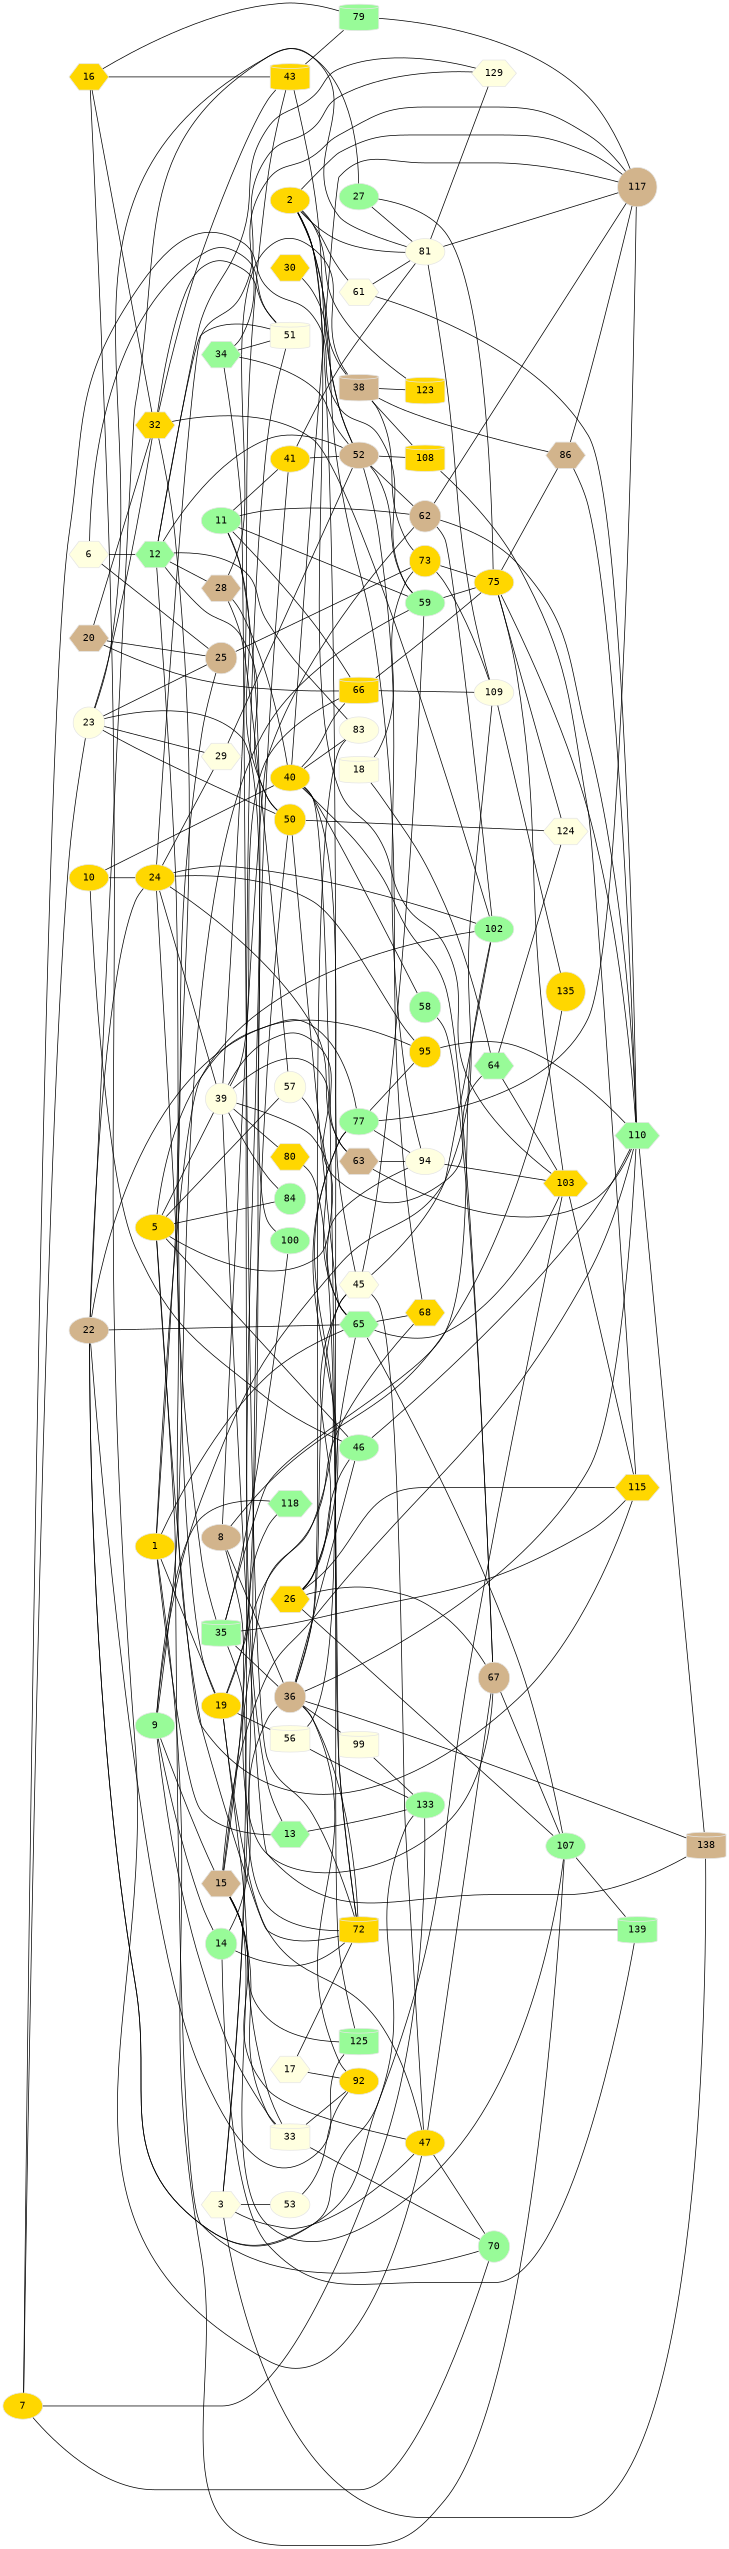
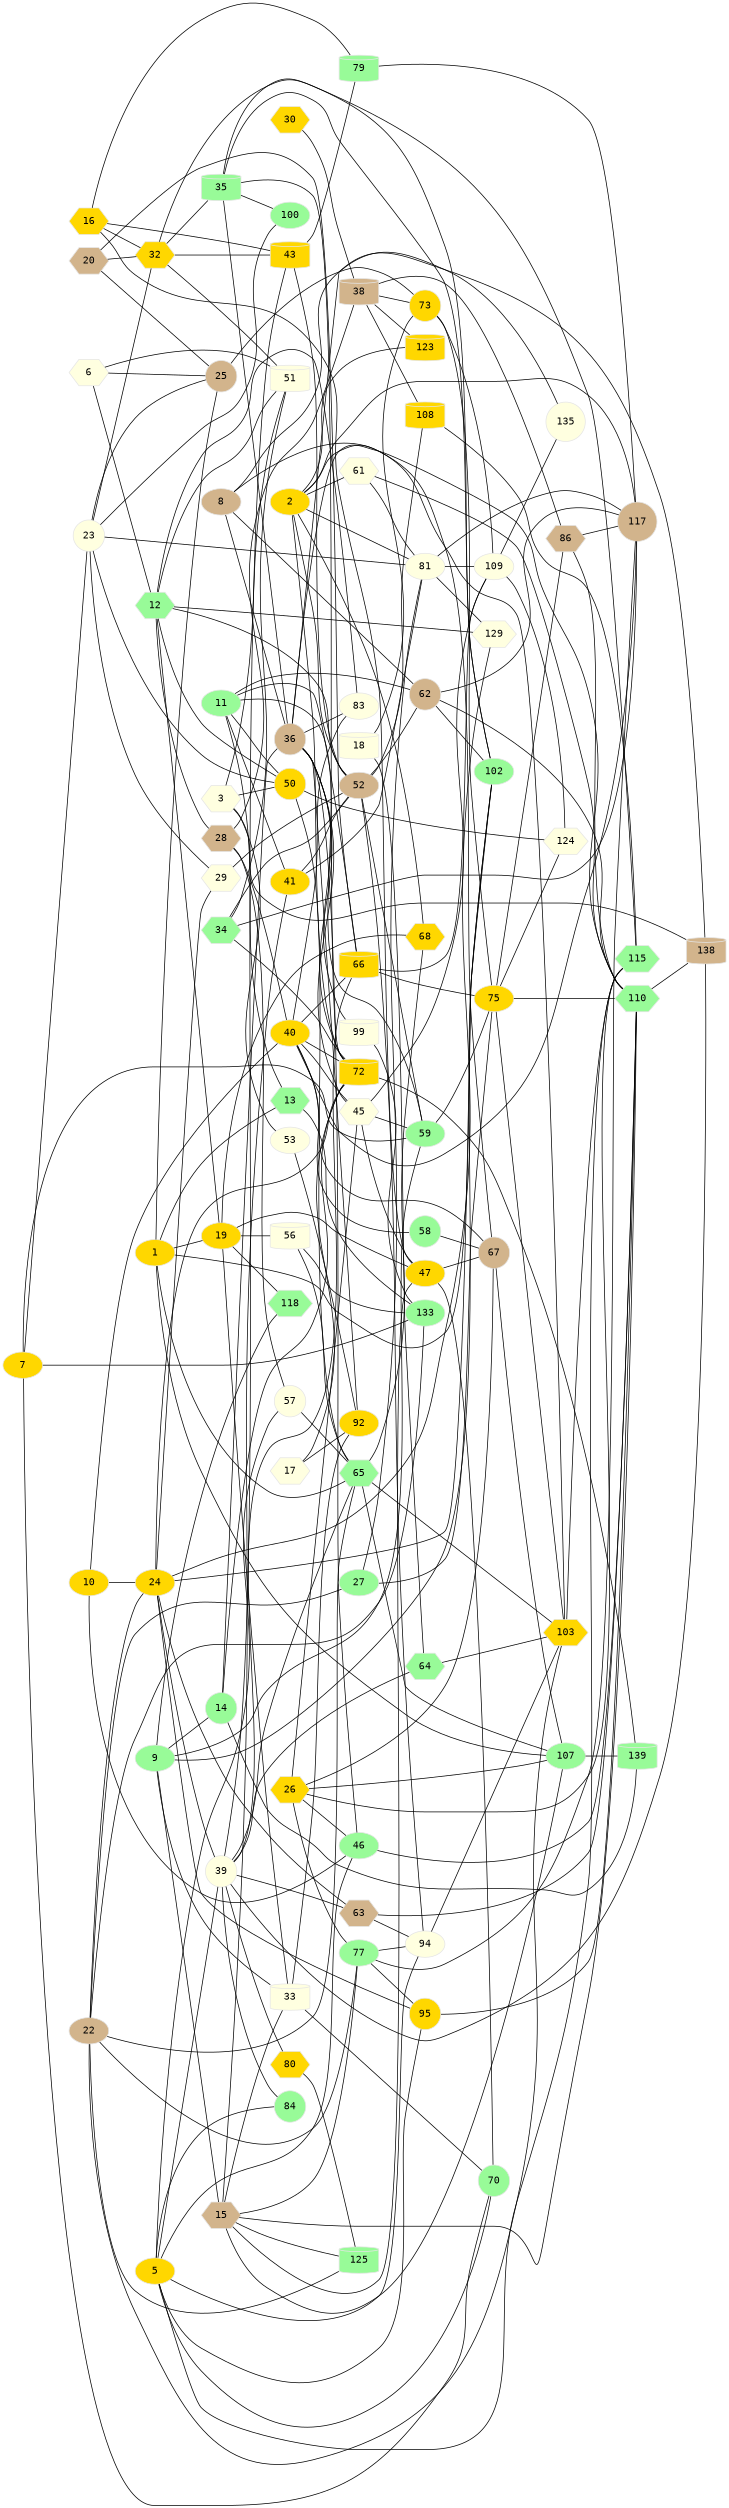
  graph {
    fontname="DejaVu Sans Mono"
    rankdir=LR
    node [color=gray90 fillcolor=gold fontname="DejaVu Sans Mono" shape=ellipse style=filled]
    edge [fontname="DejaVu Sans Mono"]
    1 [super="+4"]
    13 [fillcolor=palegreen shape=hexagon]
    19 [super="+143"]
    25 [fillcolor=tan shape=circle]
    65 [fillcolor=palegreen shape=hexagon super="+74"]
    102 [fillcolor=palegreen super="+136"]
    107 [fillcolor=palegreen super="+142"]
    133 [fillcolor=palegreen super="+134"]
    68 [shape=hexagon super="+128"]
    47 [super="+126"]
    33 [fillcolor=lightyellow shape=cylinder super="+137"]
    118 [fillcolor=palegreen shape=hexagon]
    56 [fillcolor=lightyellow shape=cylinder]
    73 [shape=circle super="+91"]
    103 [shape=hexagon super="+104"]
    139 [fillcolor=palegreen shape=cylinder]
    2 [super="+71"]
    52 [fillcolor=tan super="+78"]
    61 [fillcolor=lightyellow shape=hexagon super="+89"]
    72 [shape=cylinder super="+82"]
    81 [fillcolor=lightyellow super="+85"]
    117 [fillcolor=tan shape=circle super="+120"]
    123 [shape=cylinder]
    94 [fillcolor=lightyellow super="+98"]
    59 [fillcolor=palegreen super="+101"]
    62 [fillcolor=tan shape=circle]
    108 [shape=cylinder]
    110 [fillcolor=palegreen shape=hexagon super="+116"]
    129 [fillcolor=lightyellow shape=hexagon]
    109 [fillcolor=lightyellow super="+127"]
-   115 [shape=hexagon super="+131"]
+   115 [fillcolor=palegreen shape=hexagon super="+131"]
    3 [fillcolor=lightyellow shape=hexagon super="+54"]
    50 [shape=circle super="+141"]
    51 [fillcolor=lightyellow shape=cylinder]
    53 [fillcolor=lightyellow]
    138 [fillcolor=tan shape=cylinder]
    70 [fillcolor=palegreen shape=circle]
    67 [fillcolor=tan shape=circle]
    124 [fillcolor=lightyellow shape=hexagon]
    92
    5 [super="+37"]
    39 [fillcolor=lightyellow shape=circle super="+76"]
    46 [fillcolor=palegreen super="+88"]
    57 [fillcolor=lightyellow shape=circle super="+105"]
    84 [fillcolor=palegreen shape=circle]
    95 [shape=circle]
    66 [shape=cylinder super="+96"]
    43 [shape=cylinder super="+114"]
    64 [fillcolor=palegreen shape=hexagon]
    63 [fillcolor=tan shape=hexagon]
    80 [shape=hexagon]
    12 [fillcolor=palegreen shape=hexagon super="+21"]
    28 [fillcolor=tan shape=hexagon]
    83 [fillcolor=lightyellow]
    6 [fillcolor=lightyellow shape=hexagon]
    7 [super="+122"]
    23 [fillcolor=lightyellow shape=circle super="+106"]
    32 [shape=hexagon super="+55"]
    29 [fillcolor=lightyellow shape=hexagon]
    100 [fillcolor=palegreen]
    75 [super="+121"]
    8 [fillcolor=tan super="+140"]
    36 [fillcolor=tan shape=circle super="+93"]
-   135 [shape=circle]
+   135 [fillcolor=lightyellow shape=circle]
    45 [fillcolor=lightyellow shape=hexagon super="+60"]
    99 [fillcolor=lightyellow shape=cylinder]
    9 [fillcolor=palegreen super="+111"]
    14 [fillcolor=palegreen shape=circle]
    15 [fillcolor=tan shape=hexagon super="+113"]
    41 [super="+49"]
    77 [fillcolor=palegreen super="+87"]
    125 [fillcolor=palegreen shape=cylinder]
    24 [super="+44"]
    10
    40 [super="+97"]
    58 [fillcolor=palegreen shape=circle]
    11 [fillcolor=palegreen super="+42"]
    38 [fillcolor=tan shape=cylinder super="+48"]
    16 [shape=hexagon super="+130"]
    79 [fillcolor=palegreen shape=cylinder]
    35 [fillcolor=palegreen shape=cylinder super="+69"]
    17 [fillcolor=lightyellow shape=hexagon]
    18 [fillcolor=lightyellow shape=cylinder]
    20 [fillcolor=tan shape=hexagon]
    22 [fillcolor=tan super="+31"]
    27 [fillcolor=palegreen super="+132"]
    30 [shape=hexagon]
    26 [shape=hexagon super="+112"]
    86 [fillcolor=tan shape=hexagon super="+119"]
    34 [fillcolor=palegreen shape=hexagon super="+90"]
    1 -- 13
    1 -- 19
    1 -- 25
    1 -- 65
    1 -- 102
    1 -- 107
    13 -- 133
    19 -- 68
    19 -- 47
    19 -- 33
    19 -- 118
    19 -- 56 [weight=2]
    25 -- 73
    65 -- 107
    65 -- 68
    65 -- 103
    107 -- 139
    47 -- 70
    47 -- 67
    33 -- 70
    33 -- 92
    56 -- 65
    56 -- 133
    73 -- 109
    73 -- 75
    103 -- 115
    2 -- 68
    2 -- 103
    2 -- 52 [weight=2]
    2 -- 61
    2 -- 72
    2 -- 81
    2 -- 117
    2 -- 123
    52 -- 94
    52 -- 59
    52 -- 62
    52 -- 108
    61 -- 81
    61 -- 110
    72 -- 139
    81 -- 117
    81 -- 129
    81 -- 109
    94 -- 103
    59 -- 75
    62 -- 102
    62 -- 117
    62 -- 110
    108 -- 115
    110 -- 138
-   64 -- 124
+   109 -- 124
    109 -- 135
-   3 -- 47
    3 -- 50
    3 -- 51
    3 -- 53
    3 -- 138
    50 -- 65 [weight=2]
    50 -- 124
    53 -- 92
    67 -- 107
    5 -- 94
    5 -- 115
    5 -- 70
    5 -- 39
    5 -- 46
    5 -- 57
    5 -- 84
    5 -- 95
    39 -- 65
    39 -- 138
    39 -- 84
    39 -- 66
    39 -- 43
    39 -- 64
    39 -- 63
    39 -- 80
    46 -- 110
    57 -- 65
    95 -- 110
    66 -- 109
    66 -- 75
    43 -- 52
    43 -- 79
    64 -- 103
    63 -- 94
    63 -- 110
    80 -- 125
    12 -- 19
    12 -- 52
    12 -- 129
    12 -- 50
    12 -- 51
    12 -- 28
    12 -- 83
    28 -- 57
    28 -- 40
    28 -- 38
    6 -- 25
    6 -- 51
    6 -- 12
    7 -- 133 [weight=2]
    7 -- 59
    7 -- 70
    7 -- 23
    23 -- 25
    23 -- 81
    23 -- 50
    23 -- 32
    23 -- 29
    23 -- 100
    32 -- 102
    32 -- 51
    32 -- 43
    32 -- 35
    29 -- 52
    75 -- 103
    75 -- 110
    75 -- 124
    75 -- 86
    8 -- 62
    8 -- 67
    8 -- 36
    8 -- 135 [weight=2]
    36 -- 72
    36 -- 110
    36 -- 138
    36 -- 92
    36 -- 46
    36 -- 83
    36 -- 45
    36 -- 99
    45 -- 47
    45 -- 59
    45 -- 109
    99 -- 133
    9 -- 102
    9 -- 33
    9 -- 118
    9 -- 59
    9 -- 14
    9 -- 15
    14 -- 139
    14 -- 72
    14 -- 36
    15 -- 107
    15 -- 47
    15 -- 33
    15 -- 110
    15 -- 41
    15 -- 77
    15 -- 125
    41 -- 52
    41 -- 81
    77 -- 117
    77 -- 94
    77 -- 95
    24 -- 102
    24 -- 72
    24 -- 129
    24 -- 39
    24 -- 95
    24 -- 63
    24 -- 29
    10 -- 46
    10 -- 24
    10 -- 40
    40 -- 72
    40 -- 117
    40 -- 67
    40 -- 66
    40 -- 83
    40 -- 45
    40 -- 58
    58 -- 67
    11 -- 13
    11 -- 59
    11 -- 62
    11 -- 50
    11 -- 66
    11 -- 41
    38 -- 73
    38 -- 123
    38 -- 108
    38 -- 86
    16 -- 47
    16 -- 43
    16 -- 32
    16 -- 79
    79 -- 117
    35 -- 102
    35 -- 72 [weight=2]
    35 -- 115
    35 -- 100
    35 -- 36
    17 -- 72
    17 -- 92
    18 -- 73
    18 -- 64
    20 -- 25
    20 -- 66
    20 -- 32
    22 -- 65
    22 -- 133
    22 -- 103
    22 -- 77
    22 -- 125
    22 -- 24
    22 -- 27
    27 -- 81
    27 -- 75
    30 -- 38
    26 -- 107
    26 -- 115
    26 -- 67
    26 -- 46
    26 -- 45
    26 -- 77
    86 -- 117
    86 -- 110
    34 -- 52
    34 -- 72
    34 -- 117
    34 -- 51
  }
